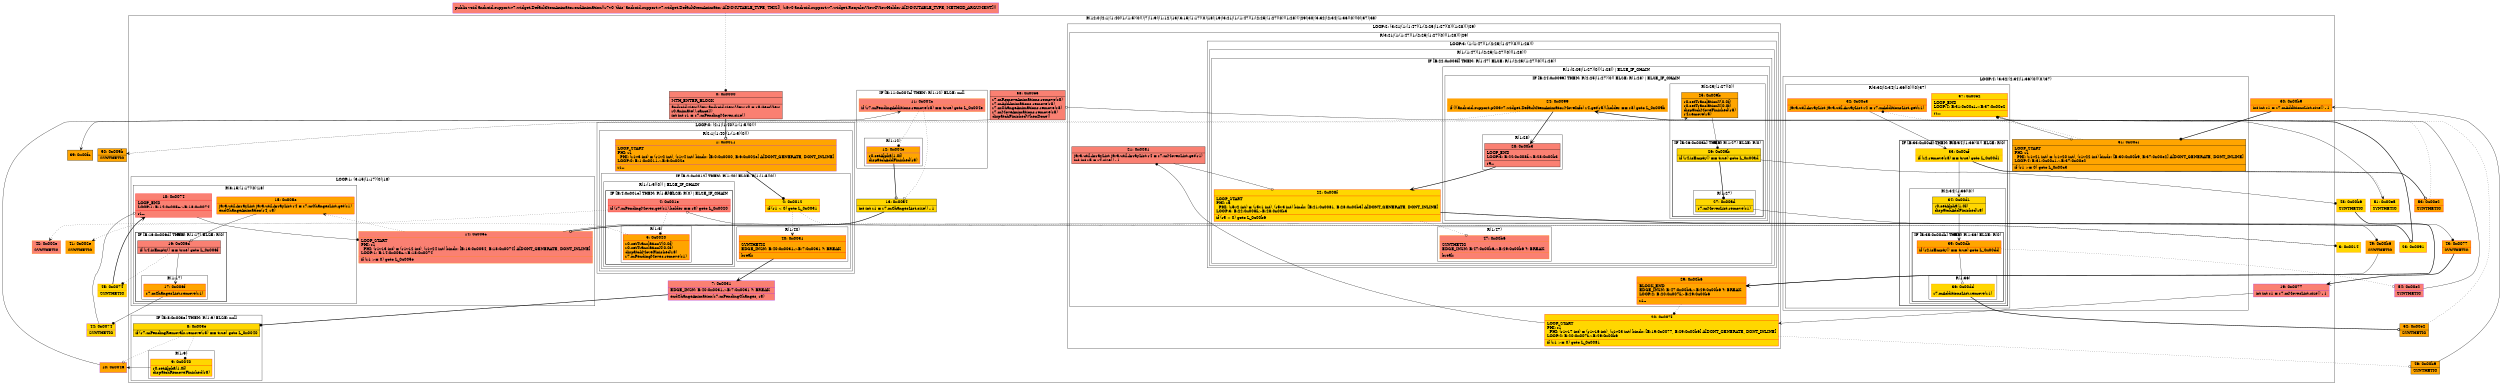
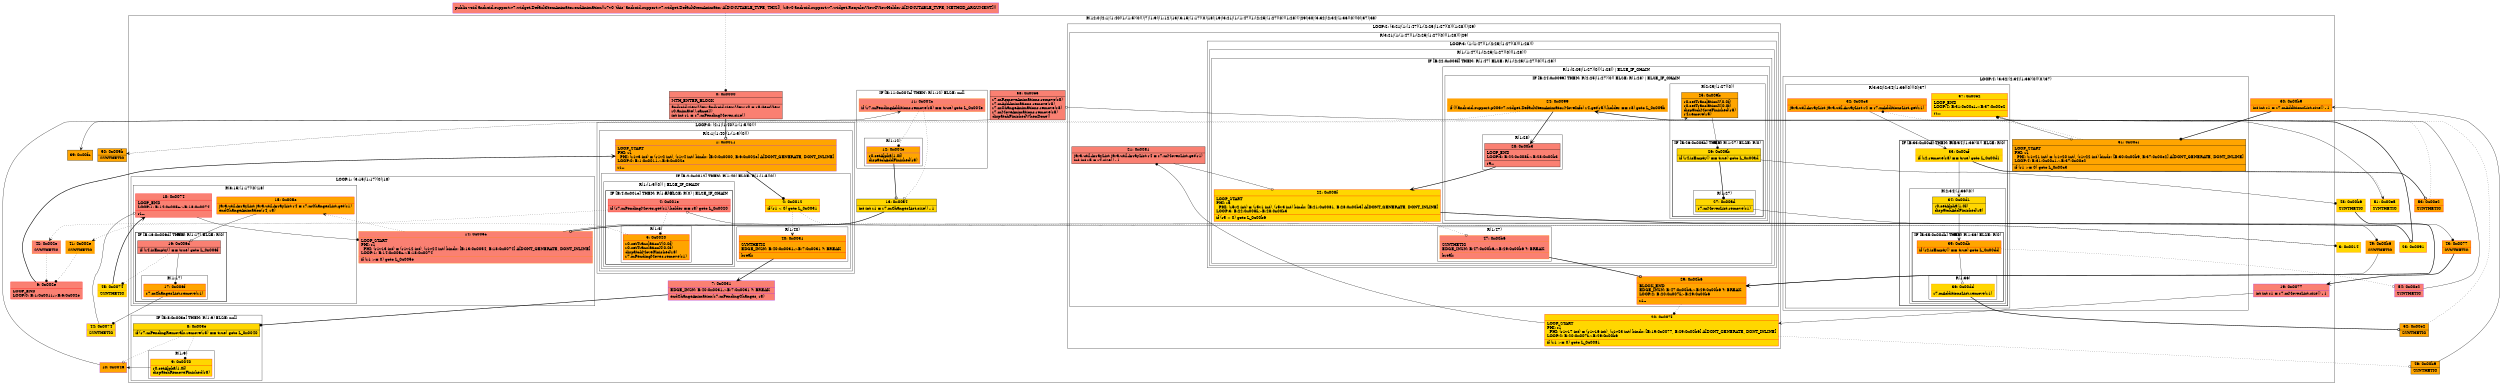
  digraph {
    node [color=red fillcolor=orange shape=record style=filled]
    edge [arrowhead=vee style=dotted]
    n1 [label="{40\:\ 0x0031|SYNTHETIC\lEDGE_INSN: B:40:0x0031\-\>B:7:0x0031 ?: BREAK  \l|break\l}"]
    n2 [label="{5\:\ 0x0020|r0.setTranslationY(0.0f)\lr0.setTranslationX(0.0f)\ldispatchMoveFinished(r8)\lr7.mPendingMoves.remove(r1)\l}"]
    n3 [fillcolor=salmon label="{4\:\ 0x001e|if (r7.mPendingMoves.get(r1).holder == r8) goto L_0x0020\l}"]
    n4 [fillcolor=gold label="{2\:\ 0x0012|if (r1 \< 0) goto L_0x0031\l}"]
    n5 [color=purple label="{1\:\ 0x0011|LOOP_START\lPHI: r1 \l  PHI: (r1v3 int) = (r1v2 int), (r1v4 int) binds: [B:0:0x0000, B:6:0x002e] A[DONT_GENERATE, DONT_INLINE]\lLOOP:0: B:1:0x0011\-\>B:6:0x002e\l|r1\-\-\l}"]
    n6 [fillcolor=gold label="{9\:\ 0x0040|r0.setAlpha(1.0f)\ldispatchRemoveFinished(r8)\l}"]
    n7 [color=black fillcolor=gold label="{8\:\ 0x003e|if (r7.mPendingRemovals.remove(r8) == true) goto L_0x0040\l}"]
    n8 [color=purple label="{12\:\ 0x004e|r0.setAlpha(1.0f)\ldispatchAddFinished(r8)\l}"]
    n9 [color=darkorange fillcolor=salmon label="{11\:\ 0x004c|if (r7.mPendingAdditions.remove(r8) == true) goto L_0x004e\l}"]
    n10 [label="{17\:\ 0x006f|r7.mChangesList.remove(r1)\l}"]
    n11 [color=black fillcolor=salmon label="{16\:\ 0x006d|if (r4.isEmpty() == true) goto L_0x006f\l}"]
    n12 [label="{15\:\ 0x005e|java.util.ArrayList java.util.ArrayList r4 = r7.mChangesList.get(r1)\lendChangeAnimation(r4, r8)\l}"]
    n13 [fillcolor=salmon label="{18\:\ 0x0074|LOOP_END\lLOOP:1: B:14:0x005c\-\>B:18:0x0074\l|r1\-\-\l}"]
    n14 [color=darkorange fillcolor=salmon label="{14\:\ 0x005c|LOOP_START\lPHI: r1 \l  PHI: (r1v13 int) = (r1v12 int), (r1v24 int) binds: [B:13:0x0054, B:18:0x0074] A[DONT_GENERATE, DONT_INLINE]\lLOOP:1: B:14:0x005c\-\>B:18:0x0074\l|if (r1 \>= 0) goto L_0x005e\l}"]
    n15 [color=darkorange fillcolor=salmon label="{47\:\ 0x00b6|SYNTHETIC\lEDGE_INSN: B:47:0x00b6\-\>B:29:0x00b6 ?: BREAK  \l|break\l}"]
    n16 [color=black fillcolor=gold label="{27\:\ 0x00ad|r7.mMovesList.remove(r1)\l}"]
    n17 [color=black fillcolor=gold label="{26\:\ 0x00ab|if (r4.isEmpty() == true) goto L_0x00ad\l}"]
    n18 [color=black label="{25\:\ 0x009b|r0.setTranslationY(0.0f)\lr0.setTranslationX(0.0f)\ldispatchMoveFinished(r8)\lr4.remove(r5)\l}"]
    n19 [color=black fillcolor=salmon label="{28\:\ 0x00b3|LOOP_END\lLOOP:3: B:22:0x008f\-\>B:28:0x00b3\l|r5\-\-\l}"]
    n20 [color=darkorange label="{24\:\ 0x0099|if (((android.support.p003v7.widget.DefaultItemAnimator.MoveInfo) r4.get(r5)).holder == r8) goto L_0x009b\l}"]
    n21 [fillcolor=gold label="{22\:\ 0x008f|LOOP_START\lPHI: r5 \l  PHI: (r5v2 int) = (r5v1 int), (r5v3 int) binds: [B:21:0x0081, B:28:0x00b3] A[DONT_GENERATE, DONT_INLINE]\lLOOP:3: B:22:0x008f\-\>B:28:0x00b3\l|if (r5 \< 0) goto L_0x00b6\l}"]
    n22 [color=black fillcolor=salmon label="{21\:\ 0x0081|java.util.ArrayList java.util.ArrayList r4 = r7.mMovesList.get(r1)\lint int r5 = r4.size() \- 1\l}"]
    n23 [label="{29\:\ 0x00b6|BLOCK_END\lEDGE_INSN: B:47:0x00b6\-\>B:29:0x00b6 ?: BREAK  \lLOOP:2: B:20:0x007f\-\>B:29:0x00b6\l|r1\-\-\l}"]
    n24 [fillcolor=gold label="{20\:\ 0x007f|LOOP_START\lPHI: r1 \l  PHI: (r1v17 int) = (r1v16 int), (r1v23 int) binds: [B:19:0x0077, B:29:0x00b6] A[DONT_GENERATE, DONT_INLINE]\lLOOP:2: B:20:0x007f\-\>B:29:0x00b6\l|if (r1 \>= 0) goto L_0x0081\l}"]
    n25 [color=darkorange fillcolor=gold label="{36\:\ 0x00dd|r7.mAdditionsList.remove(r1)\l}"]
    n26 [label="{35\:\ 0x00db|if (r2.isEmpty() == true) goto L_0x00dd\l}"]
    n27 [color=black fillcolor=gold label="{34\:\ 0x00d1|r0.setAlpha(1.0f)\ldispatchAddFinished(r8)\l}"]
    n28 [color=darkorange fillcolor=gold label="{33\:\ 0x00cf|if (r2.remove(r8) == true) goto L_0x00d1\l}"]
    n29 [label="{32\:\ 0x00c3|java.util.ArrayList java.util.ArrayList r2 = r7.mAdditionsList.get(r1)\l}"]
    n30 [fillcolor=gold label="{37\:\ 0x00e2|LOOP_END\lLOOP:4: B:31:0x00c1\-\>B:37:0x00e2\l|r1\-\-\l}"]
    n31 [color=black label="{31\:\ 0x00c1|LOOP_START\lPHI: r1 \l  PHI: (r1v21 int) = (r1v20 int), (r1v22 int) binds: [B:30:0x00b9, B:37:0x00e2] A[DONT_GENERATE, DONT_INLINE]\lLOOP:4: B:31:0x00c1\-\>B:37:0x00e2\l|if (r1 \>= 0) goto L_0x00c3\l}"]
    n32 [color=black fillcolor=salmon label="{0\:\ 0x0000|MTH_ENTER_BLOCK\l|android.view.View android.view.View r0 = r8.itemView\lr0.animate().cancel()\lint int r1 = r7.mPendingMoves.size()\l}"]
    n33 [color=purple fillcolor=salmon label="{7\:\ 0x0031|EDGE_INSN: B:40:0x0031\-\>B:7:0x0031 ?: BREAK  \l|endChangeAnimation(r7.mPendingChanges, r8)\l}"]
    n34 [color=black fillcolor=gold label="{13\:\ 0x0054|int int r1 = r7.mChangesList.size() \- 1\l}"]
    n35 [color=purple fillcolor=salmon label="{19\:\ 0x0077|int int r1 = r7.mMovesList.size() \- 1\l}"]
    n36 [label="{30\:\ 0x00b9|int int r1 = r7.mAdditionsList.size() \- 1\l}"]
    n37 [color=black fillcolor=salmon label="{38\:\ 0x00e5|r7.mRemoveAnimations.remove(r8)\lr7.mAddAnimations.remove(r8)\lr7.mChangeAnimations.remove(r8)\lr7.mMoveAnimations.remove(r8)\ldispatchFinishedWhenDone()\l}"]
    n38 [color=darkorange label="{41\:\ 0x002e|SYNTHETIC\l}"]
    n39 [color=darkorange fillcolor=salmon label="{42\:\ 0x002e|SYNTHETIC\l}"]
    n40 [color=darkorange fillcolor=gold label="{3\:\ 0x0014}"]
    n41 [color=purple label="{10\:\ 0x0046}"]
    n42 [color=purple fillcolor=gold label="{44\:\ 0x0074|SYNTHETIC\l}"]
    n43 [color=darkorange fillcolor=gold label="{45\:\ 0x0074|SYNTHETIC\l}"]
    n44 [label="{43\:\ 0x0077|SYNTHETIC\l}"]
    n45 [color=darkorange label="{49\:\ 0x00b6|SYNTHETIC\l}"]
    n46 [color=darkorange fillcolor=gold label="{48\:\ 0x00b6|SYNTHETIC\l}"]
    n47 [color=black label="{50\:\ 0x009b|SYNTHETIC\l}"]
    n48 [fillcolor=gold label="{23\:\ 0x0091}"]
    n49 [color=black label="{46\:\ 0x00b9|SYNTHETIC\l}"]
    n50 [color=black label="{52\:\ 0x00e2|SYNTHETIC\l}"]
    n51 [color=purple fillcolor=salmon label="{54\:\ 0x00e2|SYNTHETIC\l}"]
    n52 [label="{53\:\ 0x00e2|SYNTHETIC\l}"]
    n53 [fillcolor=gold label="{51\:\ 0x00e5|SYNTHETIC\l}"]
    n54 [color=black label="{39\:\ 0x00fc}"]
+   n55 [fillcolor=salmon label="{6\:\ 0x002e|LOOP_END\lLOOP:0: B:1:0x0011\-\>B:6:0x002e\l}"]
    n56 [color=purple fillcolor=salmon label="{public void android.support.v7.widget.DefaultItemAnimator.endAnimation((r7v0 'this' android.support.v7.widget.DefaultItemAnimator A[IMMUTABLE_TYPE, THIS]), (r8v0 android.support.v7.widget.RecyclerView$ViewHolder A[IMMUTABLE_TYPE, METHOD_ARGUMENT])) }"]
    subgraph cluster_1 {
      label="R(12:0|(2:1|(1:40)(1:(1:5)(0)))|7|(1:9)|(1:12)|13|(3:15|(1:17)(0)|18)|19|(3:21|(1:(1:47)(1:(2:25|(1:27)(0))(1:28)))|29)|30|(3:32|(2:34|(1:36)(0))(0)|37)|38)"
      n32
      n33
      n34
      n35
      n36
      n37
      subgraph cluster_2 {
        label="LOOP:0: (2:1|(1:40)(1:(1:5)(0)))"
        subgraph cluster_3 {
          label="R(2:1|(1:40)(1:(1:5)(0)))"
          n5
          subgraph cluster_4 {
            label="IF [B:2:0x0012] THEN: R(1:40) ELSE: R(1:(1:5)(0))"
            n4
            subgraph cluster_5 {
              label="R(1:40)"
              n1
            }
            subgraph cluster_6 {
              label="R(1:(1:5)(0)) | ELSE_IF_CHAIN\l"
              subgraph cluster_7 {
                label="IF [B:4:0x001e] THEN: R(1:5) ELSE: R(0) | ELSE_IF_CHAIN\l"
                n3
                subgraph cluster_8 {
                  label="R(1:5)"
                  n2
                }
                subgraph cluster_9 {
                  label="R(0)"
                }
              }
            }
          }
        }
      }
      subgraph cluster_10 {
        label="IF [B:8:0x003e] THEN: R(1:9) ELSE: null"
        n7
        subgraph cluster_11 {
          label="R(1:9)"
          n6
        }
      }
      subgraph cluster_12 {
        label="IF [B:11:0x004c] THEN: R(1:12) ELSE: null"
        n9
        subgraph cluster_13 {
          label="R(1:12)"
          n8
        }
      }
      subgraph cluster_14 {
        label="LOOP:1: (3:15|(1:17)(0)|18)"
        n14
        subgraph cluster_15 {
          label="R(3:15|(1:17)(0)|18)"
          n12
          n13
          subgraph cluster_16 {
            label="IF [B:16:0x006d] THEN: R(1:17) ELSE: R(0)"
            n11
            subgraph cluster_17 {
              label="R(1:17)"
              n10
            }
            subgraph cluster_18 {
              label="R(0)"
            }
          }
        }
      }
      subgraph cluster_19 {
        label="LOOP:2: (3:21|(1:(1:47)(1:(2:25|(1:27)(0))(1:28)))|29)"
        n24
        subgraph cluster_20 {
          label="R(3:21|(1:(1:47)(1:(2:25|(1:27)(0))(1:28)))|29)"
          n22
          n23
          subgraph cluster_21 {
            label="LOOP:3: (1:(1:47)(1:(2:25|(1:27)(0))(1:28)))"
            subgraph cluster_22 {
              label="R(1:(1:47)(1:(2:25|(1:27)(0))(1:28)))"
              subgraph cluster_23 {
                label="IF [B:22:0x008f] THEN: R(1:47) ELSE: R(1:(2:25|(1:27)(0))(1:28))"
                n21
                subgraph cluster_24 {
                  label="R(1:47)"
                  n15
                }
                subgraph cluster_25 {
                  label="R(1:(2:25|(1:27)(0))(1:28)) | ELSE_IF_CHAIN\l"
                  subgraph cluster_26 {
                    label="IF [B:24:0x0099] THEN: R(2:25|(1:27)(0)) ELSE: R(1:28) | ELSE_IF_CHAIN\l"
                    n20
                    subgraph cluster_27 {
                      label="R(2:25|(1:27)(0))"
                      n18
                      subgraph cluster_28 {
                        label="IF [B:26:0x00ab] THEN: R(1:27) ELSE: R(0)"
                        n17
                        subgraph cluster_29 {
                          label="R(1:27)"
                          n16
                        }
                        subgraph cluster_30 {
                          label="R(0)"
                        }
                      }
                    }
                    subgraph cluster_31 {
                      label="R(1:28)"
                      n19
                    }
                  }
                }
              }
            }
          }
        }
      }
      subgraph cluster_32 {
        label="LOOP:4: (3:32|(2:34|(1:36)(0))(0)|37)"
        n31
        subgraph cluster_33 {
          label="R(3:32|(2:34|(1:36)(0))(0)|37)"
          n29
          n30
          subgraph cluster_34 {
            label="IF [B:33:0x00cf] THEN: R(2:34|(1:36)(0)) ELSE: R(0)"
            n28
            subgraph cluster_35 {
              label="R(2:34|(1:36)(0))"
              n27
              subgraph cluster_36 {
                label="IF [B:35:0x00db] THEN: R(1:36) ELSE: R(0)"
                n26
                subgraph cluster_37 {
                  label="R(1:36)"
                  n25
                }
                subgraph cluster_38 {
                  label="R(0)"
                }
              }
            }
            subgraph cluster_39 {
              label="R(0)"
            }
          }
        }
      }
    }
    n1 -> n33 [style=bold]
    n2 -> n38
    n3 -> n2 [arrowhead=dot]
    n3 -> n39
    n4 -> n1
    n4 -> n40 [arrowhead=dot]
    n5 -> n4 [arrowhead=dot style=bold]
    n6 -> n41 [arrowhead="" style=""]
    n7 -> n6 [arrowhead=dot]
    n7 -> n41 [arrowhead=odot]
    n8 -> n34 [arrowhead=odot style=bold]
    n9 -> n8 [arrowhead=dot]
    n9 -> n34 [arrowhead=odot]
    n10 -> n42 [arrowhead=dot style=solid]
-   n11 -> n10 [style=solid]
+   n11 -> n10 [arrowhead=dot style=solid]
    n11 -> n43 [arrowhead=dot]
    n12 -> n11 [arrowhead=odot style=solid]
    n13 -> n14 [arrowhead=dot style=solid]
    n14 -> n12
    n14 -> n44 [arrowhead=dot style=solid]
+   n15 -> n23 [arrowhead=odot style=bold]
    n16 -> n45 [arrowhead=dot style=solid]
    n17 -> n16 [arrowhead=dot style=bold]
    n17 -> n46 [arrowhead=dot style=solid]
    n18 -> n17 [arrowhead=dot style=solid]
    n19 -> n21 [style=bold]
    n20 -> n19 [style=bold]
    n20 -> n47
    n21 -> n15 [arrowhead=odot]
    n21 -> n48 [arrowhead=odot style=bold]
    n22 -> n21 [arrowhead=odot style=solid]
    n23 -> n24 [arrowhead=dot]
    n24 -> n22 [arrowhead=dot style=solid]
    n24 -> n49 [arrowhead=odot]
    n25 -> n50 [arrowhead=odot style=bold]
    n26 -> n25 [arrowhead=odot style=solid]
    n26 -> n51 [arrowhead=odot]
    n27 -> n26 [style=solid]
    n28 -> n27 [style=solid]
    n28 -> n52 [arrowhead=odot style=bold]
    n29 -> n28 [style=solid]
    n30 -> n31 [arrowhead=odot style=solid]
    n31 -> n29 [arrowhead=dot]
    n31 -> n53
    n32 -> n5 [arrowhead=odot style=bold]
    n33 -> n7 [arrowhead=dot style=bold]
    n34 -> n14 [arrowhead=odot style=bold]
    n35 -> n24 [style=solid]
    n36 -> n31 [arrowhead=dot style=bold]
    n37 -> n54 [style=solid]
+   n38 -> n55 [arrowhead=dot]
+   n39 -> n55 [arrowhead=dot]
    n40 -> n3 [arrowhead=odot style=solid]
    n41 -> n9 [style=solid]
    n42 -> n13 [arrowhead=odot style=solid]
    n43 -> n13 [style=bold]
    n44 -> n35 [style=bold]
    n45 -> n23 [style=solid]
    n46 -> n23 [style=bold]
    n47 -> n18
    n48 -> n20 [style=bold]
    n49 -> n36 [style=solid]
    n50 -> n30 [arrowhead=odot]
    n51 -> n30 [arrowhead=dot style=solid]
    n52 -> n30
    n53 -> n37 [arrowhead=odot style=solid]
+   n55 -> n5 [style=bold]
    n56 -> n32 [arrowhead=dot]
  }
